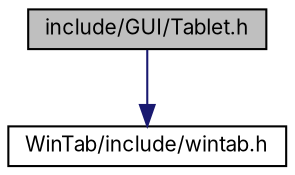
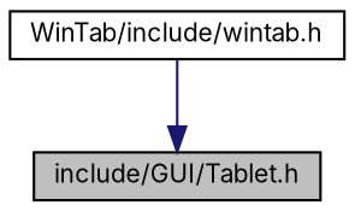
  digraph {
    fontname=Inter
    node [color=black fontname=Inter fontsize=10 shape=record style=filled]
    n1 [fillcolor=grey75 fontcolor=black height=0.2 label="include/GUI/Tablet.h" width=0.4]
    n2 [fillcolor=white height=0.2 label="WinTab/include/wintab.h" width=0.4]
-   n1 -> n2 [color=midnightblue fontname=Inter fontsize=10 labelfontname=Helvetica labelfontsize=10 style=solid]
+   n2 -> n1 [color=midnightblue fontname=Inter fontsize=10 labelfontname=Helvetica labelfontsize=10 style=solid]
  }
